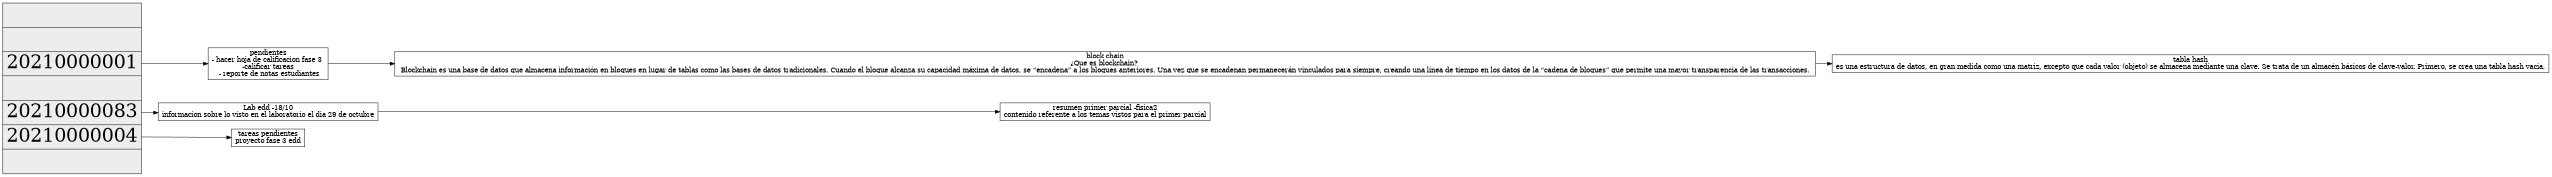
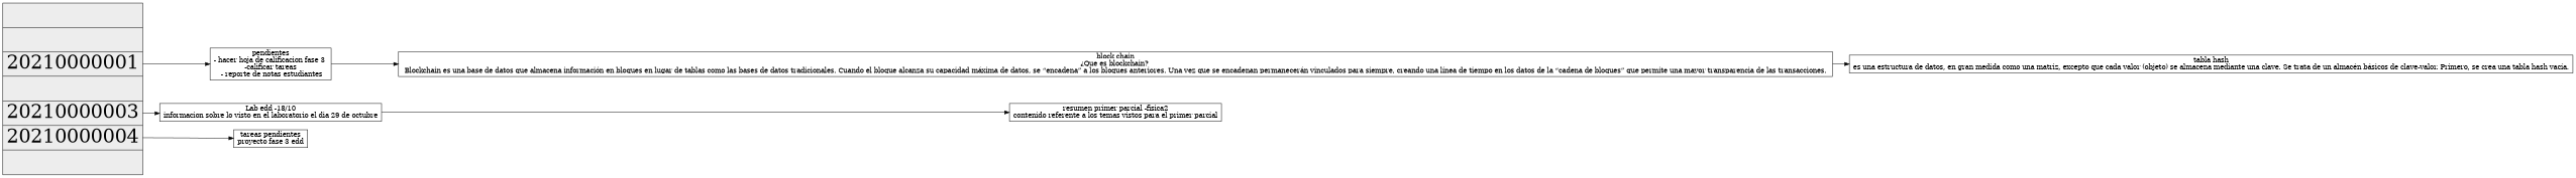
  digraph {
    rankdir=LR
    node [shape=box]
-   n1 [color=black fillcolor=gray93 fontsize=40 label="<f0>   |<f1>   |<f2>20210000001|<f3>   |<f4>20210000083|<f5>20210000004|<f6> " shape=record style=filled]
+   n1 [color=black fillcolor=gray93 fontsize=40 label="<f0>   |<f1>   |<f2>20210000001|<f3>   |<f4>20210000003|<f5>20210000004|<f6> " shape=record style=filled]
    n2 [label="pendientes\n- hacer hoja de calificacion fase 3 \n -calificar tareas \n - reporte de notas estudiantes"]
    n3 [label="Lab edd -18/10\ninformacion sobre lo visto en el laboratorio el dia 29 de octubre"]
    n4 [label="tareas pendientes\nproyecto fase 3 edd"]
    n5 [label="block chain\n¿Que es blockchain? \n Blockchain es una base de datos que almacena información en bloques en lugar de tablas como las bases de datos tradicionales. Cuando el bloque alcanza su capacidad máxima de datos, se “encadena” a los bloques anteriores. Una vez que se encadenan permanecerán vinculados para siempre, creando una línea de tiempo en los datos de la “cadena de bloques” que permite una mayor transparencia de las transacciones. "]
    n6 [label="tabla hash\nes una estructura de datos, en gran medida como una matriz, excepto que cada valor (objeto) se almacena mediante una clave. Se trata de un almacén básicos de clave-valor. Primero, se crea una tabla hash vacía."]
    n7 [label="resumen primer parcial -fisica2\ncontenido referente a los temas vistos para el primer parcial"]
    n1 -> n2 [tailport=f2]
    n1 -> n3 [tailport=f4]
    n1 -> n4 [tailport=f5]
    n2 -> n5
    n3 -> n7
    n5 -> n6
  }
